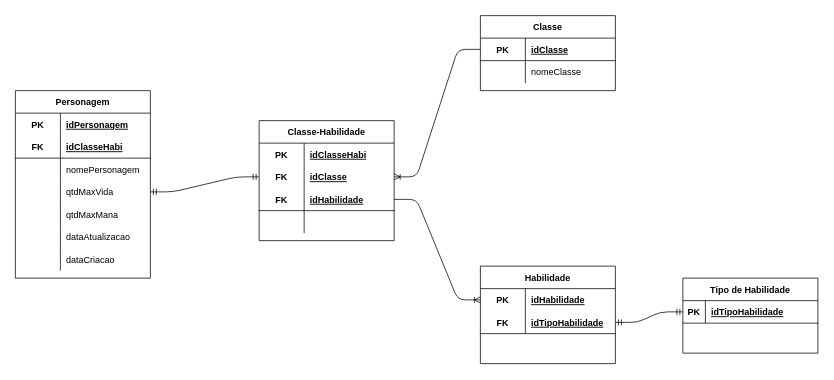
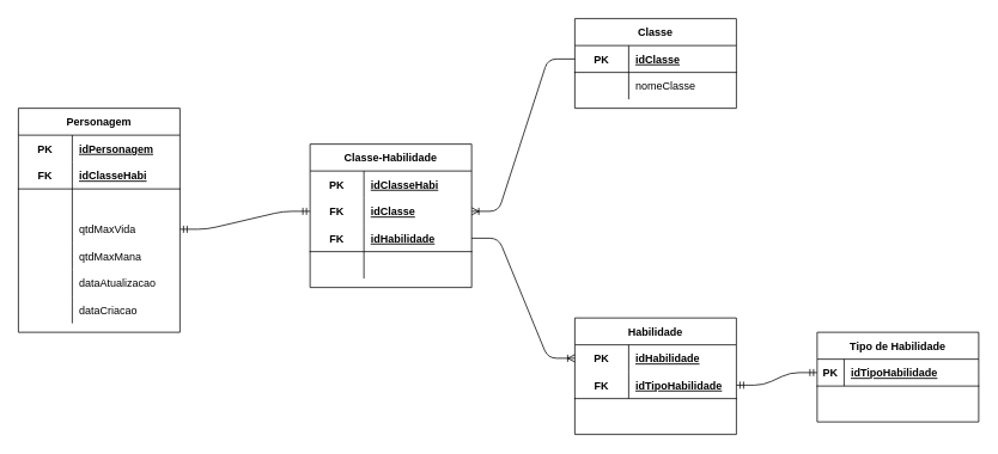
  <mxCell id="0" />
  <mxCell id="1" parent="0" />
  <mxCell id="2" value="Personagem" style="shape=table;startSize=30;container=1;collapsible=1;childLayout=tableLayout;fixedRows=1;rowLines=0;fontStyle=1;align=center;resizeLast=1;" vertex="1" parent="1"><mxGeometry x="20" y="120" width="180" height="250" as="geometry" /></mxCell>
  <mxCell id="3" value="" style="shape=partialRectangle;collapsible=0;dropTarget=0;pointerEvents=0;fillColor=none;top=0;left=0;bottom=0;right=0;points=[[0,0.5],[1,0.5]];portConstraint=eastwest;" vertex="1" parent="2"><mxGeometry y="30" width="180" height="30" as="geometry" /></mxCell>
  <mxCell id="4" value="PK" style="shape=partialRectangle;connectable=0;fillColor=none;top=0;left=0;bottom=0;right=0;fontStyle=1;overflow=hidden;" vertex="1" parent="3"><mxGeometry width="60" height="30" as="geometry" /></mxCell>
  <mxCell id="5" value="idPersonagem" style="shape=partialRectangle;connectable=0;fillColor=none;top=0;left=0;bottom=0;right=0;align=left;spacingLeft=6;fontStyle=5;overflow=hidden;" vertex="1" parent="3"><mxGeometry x="60" width="120" height="30" as="geometry" /></mxCell>
  <mxCell id="6" value="" style="shape=partialRectangle;collapsible=0;dropTarget=0;pointerEvents=0;fillColor=none;top=0;left=0;bottom=1;right=0;points=[[0,0.5],[1,0.5]];portConstraint=eastwest;" vertex="1" parent="2"><mxGeometry y="60" width="180" height="30" as="geometry" /></mxCell>
  <mxCell id="7" value="FK" style="shape=partialRectangle;connectable=0;fillColor=none;top=0;left=0;bottom=0;right=0;fontStyle=1;overflow=hidden;" vertex="1" parent="6"><mxGeometry width="60" height="30" as="geometry" /></mxCell>
  <mxCell id="8" value="idClasseHabi" style="shape=partialRectangle;connectable=0;fillColor=none;top=0;left=0;bottom=0;right=0;align=left;spacingLeft=6;fontStyle=5;overflow=hidden;" vertex="1" parent="6"><mxGeometry x="60" width="120" height="30" as="geometry" /></mxCell>
  <mxCell id="9" value="" style="shape=partialRectangle;collapsible=0;dropTarget=0;pointerEvents=0;fillColor=none;top=0;left=0;bottom=0;right=0;points=[[0,0.5],[1,0.5]];portConstraint=eastwest;" vertex="1" parent="2"><mxGeometry y="90" width="180" height="30" as="geometry" /></mxCell>
  <mxCell id="10" value="" style="shape=partialRectangle;connectable=0;fillColor=none;top=0;left=0;bottom=0;right=0;editable=1;overflow=hidden;" vertex="1" parent="9"><mxGeometry width="60" height="30" as="geometry" /></mxCell>
- <mxCell id="11" value="nomePersonagem" style="shape=partialRectangle;connectable=0;fillColor=none;top=0;left=0;bottom=0;right=0;align=left;spacingLeft=6;overflow=hidden;" vertex="1" parent="9"><mxGeometry x="60" width="120" height="30" as="geometry" /></mxCell>
  <mxCell id="12" value="" style="shape=partialRectangle;collapsible=0;dropTarget=0;pointerEvents=0;fillColor=none;top=0;left=0;bottom=0;right=0;points=[[0,0.5],[1,0.5]];portConstraint=eastwest;" vertex="1" parent="2"><mxGeometry y="120" width="180" height="30" as="geometry" /></mxCell>
  <mxCell id="13" value="" style="shape=partialRectangle;connectable=0;fillColor=none;top=0;left=0;bottom=0;right=0;editable=1;overflow=hidden;" vertex="1" parent="12"><mxGeometry width="60" height="30" as="geometry" /></mxCell>
  <mxCell id="14" value="qtdMaxVida" style="shape=partialRectangle;connectable=0;fillColor=none;top=0;left=0;bottom=0;right=0;align=left;spacingLeft=6;overflow=hidden;" vertex="1" parent="12"><mxGeometry x="60" width="120" height="30" as="geometry" /></mxCell>
  <mxCell id="15" value="" style="shape=partialRectangle;collapsible=0;dropTarget=0;pointerEvents=0;fillColor=none;top=0;left=0;bottom=0;right=0;points=[[0,0.5],[1,0.5]];portConstraint=eastwest;" vertex="1" parent="2"><mxGeometry y="150" width="180" height="30" as="geometry" /></mxCell>
  <mxCell id="16" value="" style="shape=partialRectangle;connectable=0;fillColor=none;top=0;left=0;bottom=0;right=0;editable=1;overflow=hidden;" vertex="1" parent="15"><mxGeometry width="60" height="30" as="geometry" /></mxCell>
  <mxCell id="17" value="qtdMaxMana" style="shape=partialRectangle;connectable=0;fillColor=none;top=0;left=0;bottom=0;right=0;align=left;spacingLeft=6;overflow=hidden;" vertex="1" parent="15"><mxGeometry x="60" width="120" height="30" as="geometry" /></mxCell>
  <mxCell id="18" value="" style="shape=partialRectangle;collapsible=0;dropTarget=0;pointerEvents=0;fillColor=none;top=0;left=0;bottom=0;right=0;points=[[0,0.5],[1,0.5]];portConstraint=eastwest;" vertex="1" parent="2"><mxGeometry y="180" width="180" height="30" as="geometry" /></mxCell>
  <mxCell id="19" value="" style="shape=partialRectangle;connectable=0;fillColor=none;top=0;left=0;bottom=0;right=0;editable=1;overflow=hidden;" vertex="1" parent="18"><mxGeometry width="60" height="30" as="geometry" /></mxCell>
  <mxCell id="20" value="dataAtualizacao" style="shape=partialRectangle;connectable=0;fillColor=none;top=0;left=0;bottom=0;right=0;align=left;spacingLeft=6;overflow=hidden;" vertex="1" parent="18"><mxGeometry x="60" width="120" height="30" as="geometry" /></mxCell>
  <mxCell id="21" value="" style="shape=partialRectangle;collapsible=0;dropTarget=0;pointerEvents=0;fillColor=none;top=0;left=0;bottom=0;right=0;points=[[0,0.5],[1,0.5]];portConstraint=eastwest;" vertex="1" parent="2"><mxGeometry y="210" width="180" height="30" as="geometry" /></mxCell>
  <mxCell id="22" value="" style="shape=partialRectangle;connectable=0;fillColor=none;top=0;left=0;bottom=0;right=0;editable=1;overflow=hidden;" vertex="1" parent="21"><mxGeometry width="60" height="30" as="geometry" /></mxCell>
  <mxCell id="23" value="dataCriacao" style="shape=partialRectangle;connectable=0;fillColor=none;top=0;left=0;bottom=0;right=0;align=left;spacingLeft=6;overflow=hidden;" vertex="1" parent="21"><mxGeometry x="60" width="120" height="30" as="geometry" /></mxCell>
  <mxCell id="24" value="Classe-Habilidade" style="shape=table;startSize=30;container=1;collapsible=1;childLayout=tableLayout;fixedRows=1;rowLines=0;fontStyle=1;align=center;resizeLast=1;" vertex="1" parent="1"><mxGeometry x="345" y="160" width="180" height="160" as="geometry" /></mxCell>
  <mxCell id="25" value="" style="shape=partialRectangle;collapsible=0;dropTarget=0;pointerEvents=0;fillColor=none;top=0;left=0;bottom=0;right=0;points=[[0,0.5],[1,0.5]];portConstraint=eastwest;" vertex="1" parent="24"><mxGeometry y="30" width="180" height="30" as="geometry" /></mxCell>
  <mxCell id="26" value="PK" style="shape=partialRectangle;connectable=0;fillColor=none;top=0;left=0;bottom=0;right=0;fontStyle=1;overflow=hidden;" vertex="1" parent="25"><mxGeometry width="60" height="30" as="geometry" /></mxCell>
  <mxCell id="27" value="idClasseHabi" style="shape=partialRectangle;connectable=0;fillColor=none;top=0;left=0;bottom=0;right=0;align=left;spacingLeft=6;fontStyle=5;overflow=hidden;" vertex="1" parent="25"><mxGeometry x="60" width="120" height="30" as="geometry" /></mxCell>
  <mxCell id="28" value="" style="shape=partialRectangle;collapsible=0;dropTarget=0;pointerEvents=0;fillColor=none;top=0;left=0;bottom=0;right=0;points=[[0,0.5],[1,0.5]];portConstraint=eastwest;" vertex="1" parent="24"><mxGeometry y="60" width="180" height="30" as="geometry" /></mxCell>
  <mxCell id="29" value="FK" style="shape=partialRectangle;connectable=0;fillColor=none;top=0;left=0;bottom=0;right=0;fontStyle=1;overflow=hidden;" vertex="1" parent="28"><mxGeometry width="60" height="30" as="geometry" /></mxCell>
  <mxCell id="30" value="idClasse" style="shape=partialRectangle;connectable=0;fillColor=none;top=0;left=0;bottom=0;right=0;align=left;spacingLeft=6;fontStyle=5;overflow=hidden;" vertex="1" parent="28"><mxGeometry x="60" width="120" height="30" as="geometry" /></mxCell>
  <mxCell id="31" value="" style="shape=partialRectangle;collapsible=0;dropTarget=0;pointerEvents=0;fillColor=none;top=0;left=0;bottom=1;right=0;points=[[0,0.5],[1,0.5]];portConstraint=eastwest;" vertex="1" parent="24"><mxGeometry y="90" width="180" height="30" as="geometry" /></mxCell>
  <mxCell id="32" value="FK" style="shape=partialRectangle;connectable=0;fillColor=none;top=0;left=0;bottom=0;right=0;fontStyle=1;overflow=hidden;" vertex="1" parent="31"><mxGeometry width="60" height="30" as="geometry" /></mxCell>
  <mxCell id="33" value="idHabilidade" style="shape=partialRectangle;connectable=0;fillColor=none;top=0;left=0;bottom=0;right=0;align=left;spacingLeft=6;fontStyle=5;overflow=hidden;" vertex="1" parent="31"><mxGeometry x="60" width="120" height="30" as="geometry" /></mxCell>
  <mxCell id="34" value="" style="shape=partialRectangle;collapsible=0;dropTarget=0;pointerEvents=0;fillColor=none;top=0;left=0;bottom=0;right=0;points=[[0,0.5],[1,0.5]];portConstraint=eastwest;" vertex="1" parent="24"><mxGeometry y="120" width="180" height="30" as="geometry" /></mxCell>
  <mxCell id="35" value="" style="shape=partialRectangle;connectable=0;fillColor=none;top=0;left=0;bottom=0;right=0;editable=1;overflow=hidden;" vertex="1" parent="34"><mxGeometry width="60" height="30" as="geometry" /></mxCell>
  <mxCell id="36" value="" style="shape=partialRectangle;connectable=0;fillColor=none;top=0;left=0;bottom=0;right=0;align=left;spacingLeft=6;overflow=hidden;" vertex="1" parent="34"><mxGeometry x="60" width="120" height="30" as="geometry" /></mxCell>
  <mxCell id="37" value="Classe" style="shape=table;startSize=30;container=1;collapsible=1;childLayout=tableLayout;fixedRows=1;rowLines=0;fontStyle=1;align=center;resizeLast=1;" vertex="1" parent="1"><mxGeometry x="640" y="20" width="180" height="100" as="geometry" /></mxCell>
  <mxCell id="38" value="" style="shape=partialRectangle;collapsible=0;dropTarget=0;pointerEvents=0;fillColor=none;top=0;left=0;bottom=1;right=0;points=[[0,0.5],[1,0.5]];portConstraint=eastwest;" vertex="1" parent="37"><mxGeometry y="30" width="180" height="30" as="geometry" /></mxCell>
  <mxCell id="39" value="PK" style="shape=partialRectangle;connectable=0;fillColor=none;top=0;left=0;bottom=0;right=0;fontStyle=1;overflow=hidden;" vertex="1" parent="38"><mxGeometry width="60" height="30" as="geometry" /></mxCell>
  <mxCell id="40" value="idClasse" style="shape=partialRectangle;connectable=0;fillColor=none;top=0;left=0;bottom=0;right=0;align=left;spacingLeft=6;fontStyle=5;overflow=hidden;" vertex="1" parent="38"><mxGeometry x="60" width="120" height="30" as="geometry" /></mxCell>
  <mxCell id="41" value="" style="shape=partialRectangle;collapsible=0;dropTarget=0;pointerEvents=0;fillColor=none;top=0;left=0;bottom=0;right=0;points=[[0,0.5],[1,0.5]];portConstraint=eastwest;" vertex="1" parent="37"><mxGeometry y="60" width="180" height="30" as="geometry" /></mxCell>
  <mxCell id="42" value="" style="shape=partialRectangle;connectable=0;fillColor=none;top=0;left=0;bottom=0;right=0;editable=1;overflow=hidden;" vertex="1" parent="41"><mxGeometry width="60" height="30" as="geometry" /></mxCell>
  <mxCell id="43" value="nomeClasse" style="shape=partialRectangle;connectable=0;fillColor=none;top=0;left=0;bottom=0;right=0;align=left;spacingLeft=6;overflow=hidden;" vertex="1" parent="41"><mxGeometry x="60" width="120" height="30" as="geometry" /></mxCell>
  <mxCell id="44" value="Habilidade" style="shape=table;startSize=30;container=1;collapsible=1;childLayout=tableLayout;fixedRows=1;rowLines=0;fontStyle=1;align=center;resizeLast=1;" vertex="1" parent="1"><mxGeometry x="640" y="354" width="180" height="130" as="geometry" /></mxCell>
  <mxCell id="45" value="" style="shape=partialRectangle;collapsible=0;dropTarget=0;pointerEvents=0;fillColor=none;top=0;left=0;bottom=0;right=0;points=[[0,0.5],[1,0.5]];portConstraint=eastwest;" vertex="1" parent="44"><mxGeometry y="30" width="180" height="30" as="geometry" /></mxCell>
  <mxCell id="46" value="PK" style="shape=partialRectangle;connectable=0;fillColor=none;top=0;left=0;bottom=0;right=0;fontStyle=1;overflow=hidden;" vertex="1" parent="45"><mxGeometry width="60" height="30" as="geometry" /></mxCell>
  <mxCell id="47" value="idHabilidade" style="shape=partialRectangle;connectable=0;fillColor=none;top=0;left=0;bottom=0;right=0;align=left;spacingLeft=6;fontStyle=5;overflow=hidden;" vertex="1" parent="45"><mxGeometry x="60" width="120" height="30" as="geometry" /></mxCell>
  <mxCell id="48" value="" style="shape=partialRectangle;collapsible=0;dropTarget=0;pointerEvents=0;fillColor=none;top=0;left=0;bottom=1;right=0;points=[[0,0.5],[1,0.5]];portConstraint=eastwest;" vertex="1" parent="44"><mxGeometry y="60" width="180" height="30" as="geometry" /></mxCell>
  <mxCell id="49" value="FK" style="shape=partialRectangle;connectable=0;fillColor=none;top=0;left=0;bottom=0;right=0;fontStyle=1;overflow=hidden;" vertex="1" parent="48"><mxGeometry width="60" height="30" as="geometry" /></mxCell>
  <mxCell id="50" value="idTipoHabilidade" style="shape=partialRectangle;connectable=0;fillColor=none;top=0;left=0;bottom=0;right=0;align=left;spacingLeft=6;fontStyle=5;overflow=hidden;" vertex="1" parent="48"><mxGeometry x="60" width="120" height="30" as="geometry" /></mxCell>
  <mxCell id="51" value="" style="shape=partialRectangle;collapsible=0;dropTarget=0;pointerEvents=0;fillColor=none;top=0;left=0;bottom=0;right=0;points=[[0,0.5],[1,0.5]];portConstraint=eastwest;" vertex="1" parent="44"><mxGeometry y="90" width="180" height="30" as="geometry" /></mxCell>
  <mxCell id="52" value="" style="shape=partialRectangle;connectable=0;fillColor=none;top=0;left=0;bottom=0;right=0;editable=1;overflow=hidden;" vertex="1" parent="51"><mxGeometry width="60" height="30" as="geometry" /></mxCell>
  <mxCell id="53" value="Tipo de Habilidade" style="shape=table;startSize=30;container=1;collapsible=1;childLayout=tableLayout;fixedRows=1;rowLines=0;fontStyle=1;align=center;resizeLast=1;" vertex="1" parent="1"><mxGeometry x="910" y="370" width="180" height="100" as="geometry" /></mxCell>
  <mxCell id="54" value="" style="shape=partialRectangle;collapsible=0;dropTarget=0;pointerEvents=0;fillColor=none;top=0;left=0;bottom=1;right=0;points=[[0,0.5],[1,0.5]];portConstraint=eastwest;" vertex="1" parent="53"><mxGeometry y="30" width="180" height="30" as="geometry" /></mxCell>
  <mxCell id="55" value="PK" style="shape=partialRectangle;connectable=0;fillColor=none;top=0;left=0;bottom=0;right=0;fontStyle=1;overflow=hidden;" vertex="1" parent="54"><mxGeometry width="30" height="30" as="geometry" /></mxCell>
  <mxCell id="56" value="idTipoHabilidade" style="shape=partialRectangle;connectable=0;fillColor=none;top=0;left=0;bottom=0;right=0;align=left;spacingLeft=6;fontStyle=5;overflow=hidden;" vertex="1" parent="54"><mxGeometry x="30" width="150" height="30" as="geometry" /></mxCell>
  <mxCell id="57" value="" style="shape=partialRectangle;collapsible=0;dropTarget=0;pointerEvents=0;fillColor=none;top=0;left=0;bottom=0;right=0;points=[[0,0.5],[1,0.5]];portConstraint=eastwest;" vertex="1" parent="53"><mxGeometry y="60" width="180" height="30" as="geometry" /></mxCell>
  <mxCell id="58" value="" style="shape=partialRectangle;connectable=0;fillColor=none;top=0;left=0;bottom=0;right=0;editable=1;overflow=hidden;" vertex="1" parent="57"><mxGeometry width="30" height="30" as="geometry" /></mxCell>
  <mxCell id="59" value="" style="edgeStyle=entityRelationEdgeStyle;fontSize=12;html=1;endArrow=ERmandOne;startArrow=ERmandOne;entryX=0;entryY=0.5;entryDx=0;entryDy=0;exitX=1;exitY=0.5;exitDx=0;exitDy=0;" edge="1" parent="1" source="12" target="28"><mxGeometry width="100" height="100" relative="1" as="geometry"><mxPoint x="230" y="320" as="sourcePoint" /><mxPoint x="330" y="220" as="targetPoint" /></mxGeometry></mxCell>
  <mxCell id="60" value="" style="edgeStyle=entityRelationEdgeStyle;fontSize=12;html=1;endArrow=ERoneToMany;" edge="1" parent="1" source="38" target="28"><mxGeometry width="100" height="100" relative="1" as="geometry"><mxPoint x="530" y="40" as="sourcePoint" /><mxPoint x="630" y="260" as="targetPoint" /></mxGeometry></mxCell>
  <mxCell id="61" value="" style="edgeStyle=entityRelationEdgeStyle;fontSize=12;html=1;endArrow=ERoneToMany;" edge="1" parent="1" source="31" target="45"><mxGeometry width="100" height="100" relative="1" as="geometry"><mxPoint x="480" y="350" as="sourcePoint" /><mxPoint x="580" y="250" as="targetPoint" /></mxGeometry></mxCell>
  <mxCell id="62" value="" style="edgeStyle=entityRelationEdgeStyle;fontSize=12;html=1;endArrow=ERmandOne;startArrow=ERmandOne;" edge="1" parent="1" source="54" target="48"><mxGeometry width="100" height="100" relative="1" as="geometry"><mxPoint x="730" y="540" as="sourcePoint" /><mxPoint x="650" y="310" as="targetPoint" /></mxGeometry></mxCell>
